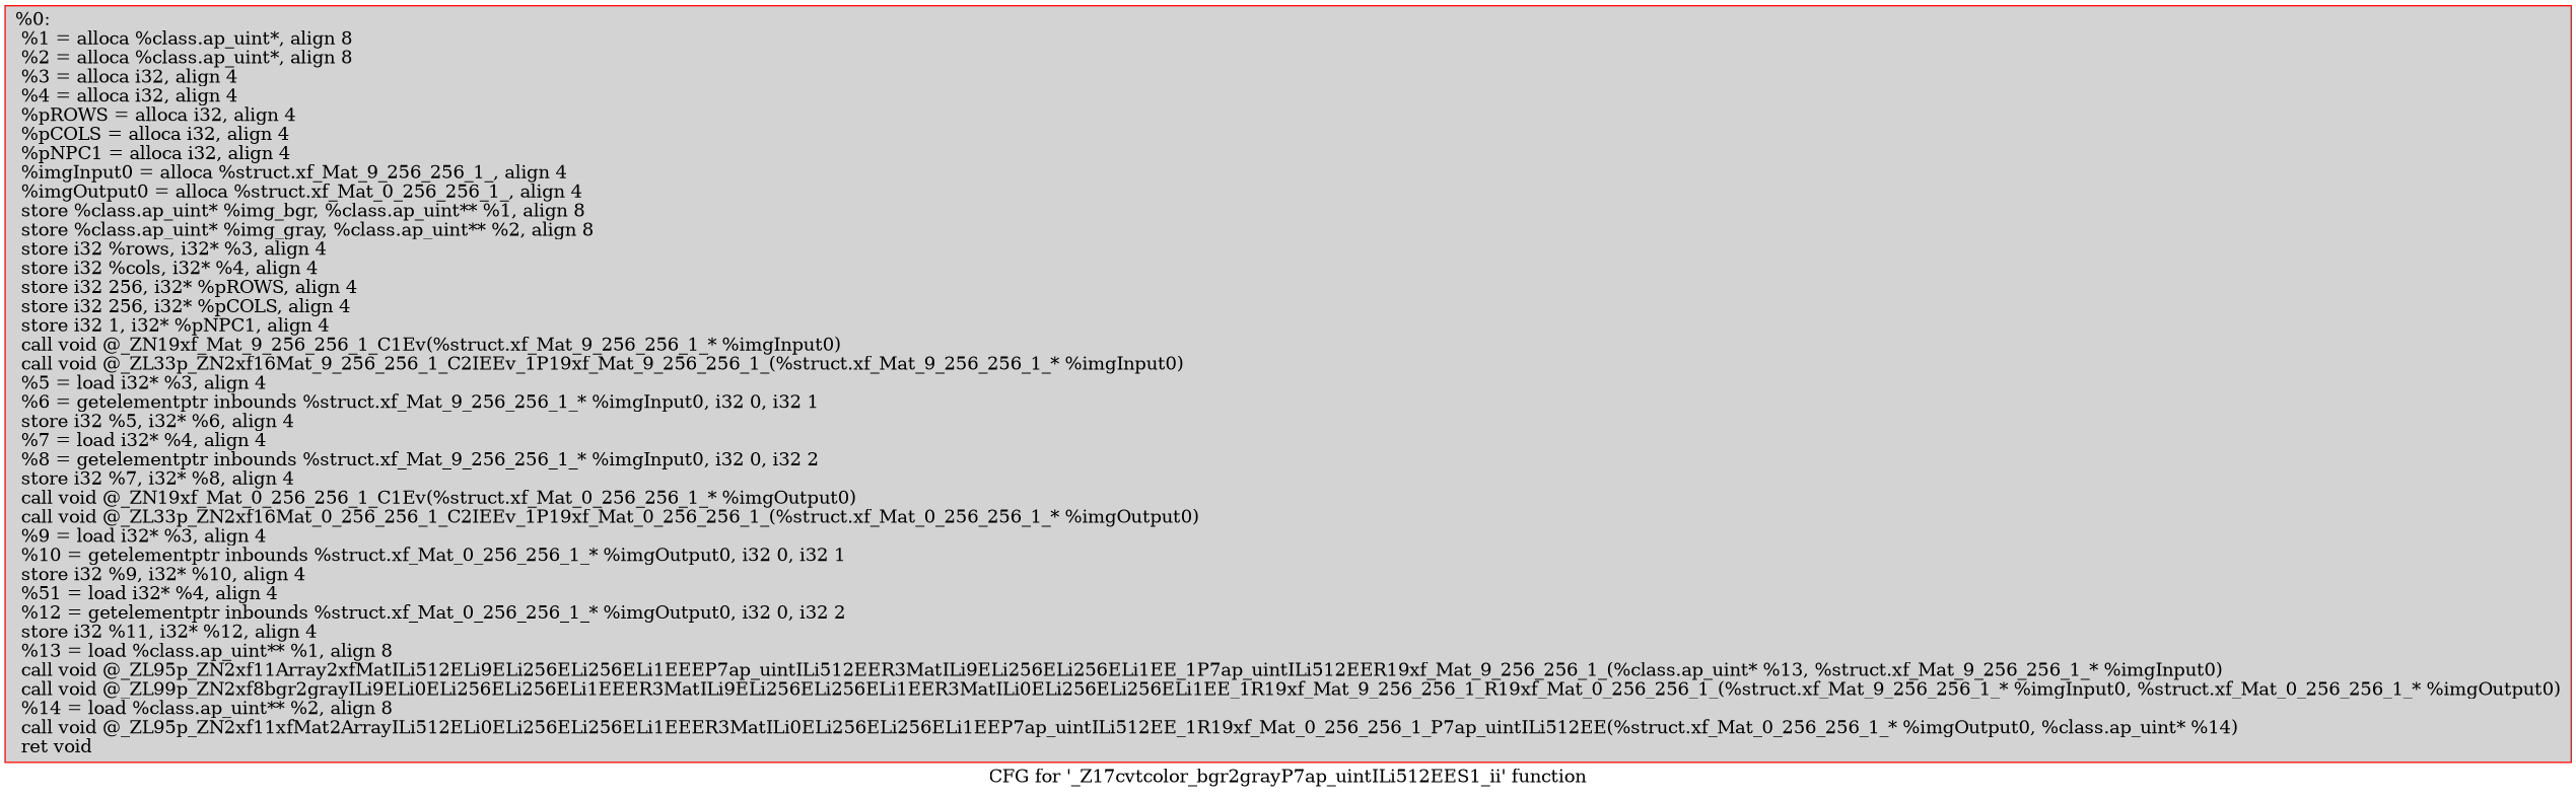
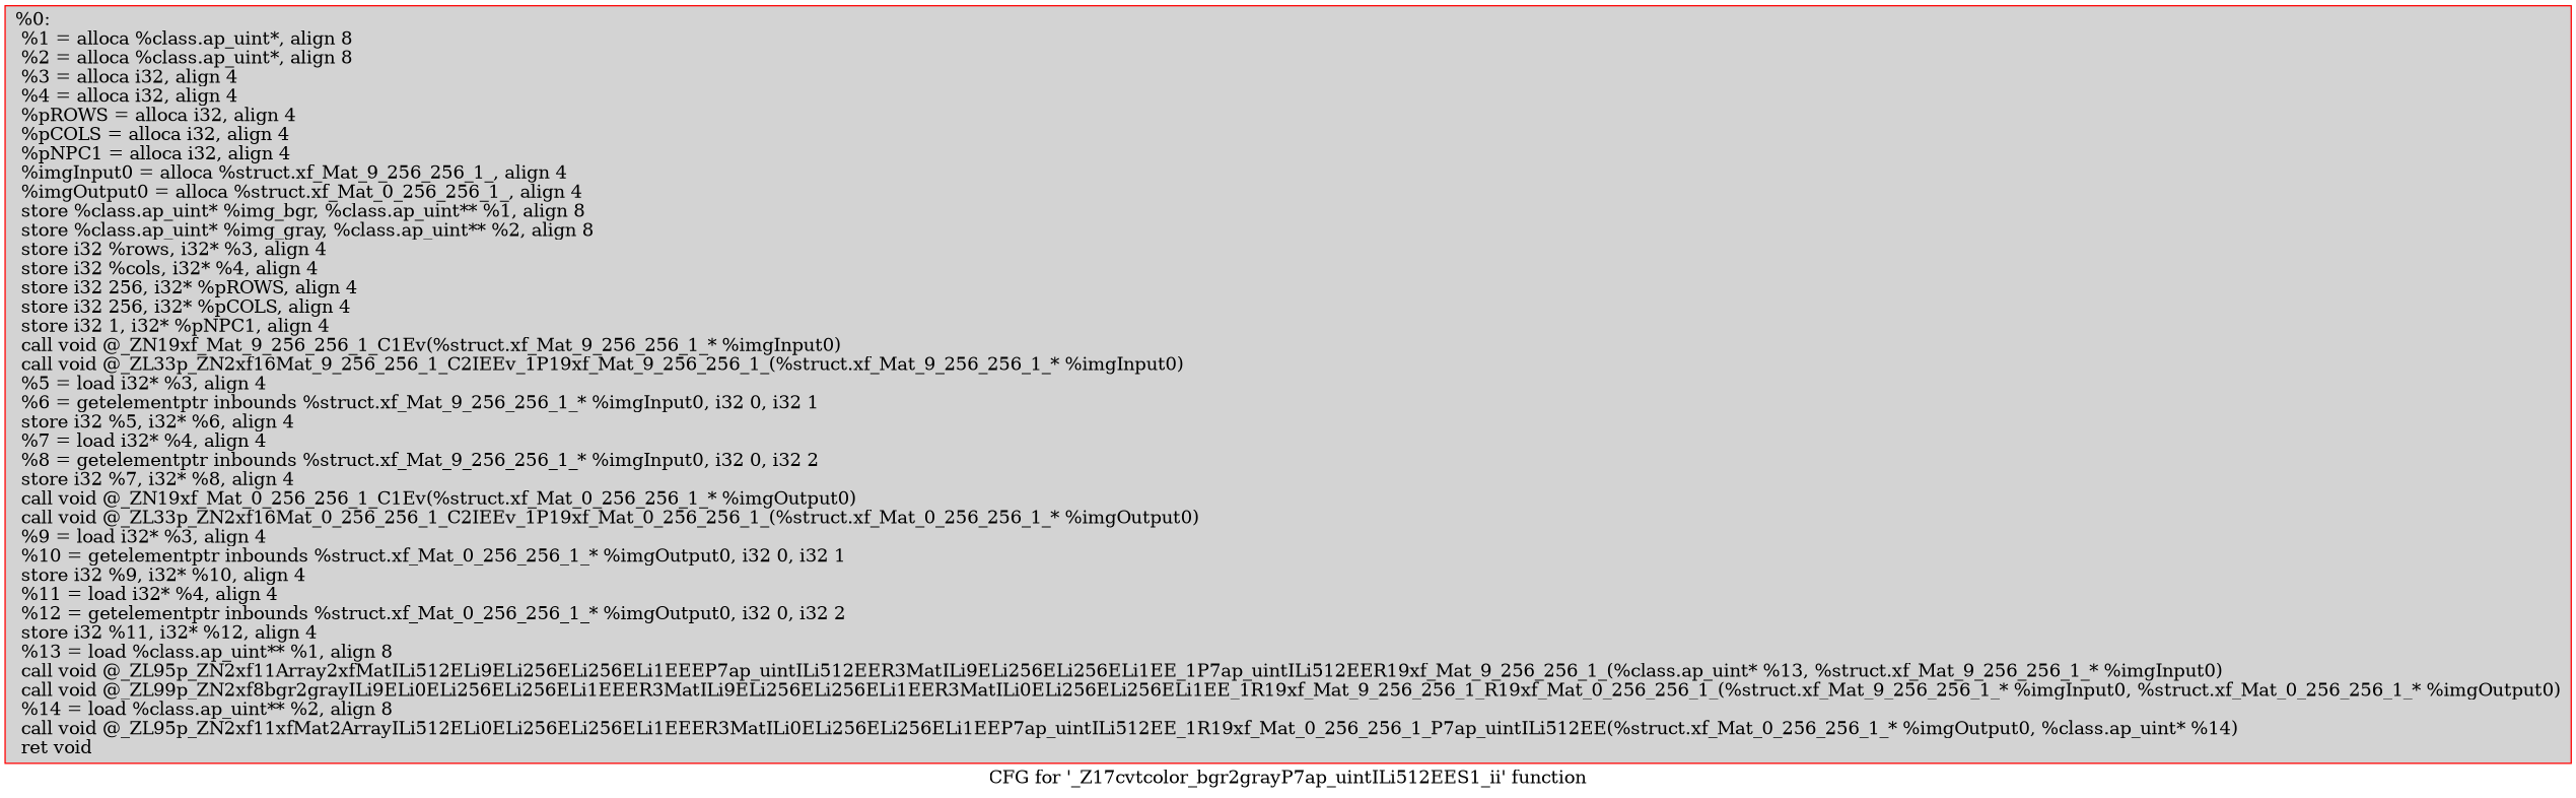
  digraph {
    label="CFG for '_Z17cvtcolor_bgr2grayP7ap_uintILi512EES1_ii' function"
-   n1 [label="{%0:\l  %1 = alloca %class.ap_uint*, align 8\l  %2 = alloca %class.ap_uint*, align 8\l  %3 = alloca i32, align 4\l  %4 = alloca i32, align 4\l  %pROWS = alloca i32, align 4\l  %pCOLS = alloca i32, align 4\l  %pNPC1 = alloca i32, align 4\l  %imgInput0 = alloca %struct.xf_Mat_9_256_256_1_, align 4\l  %imgOutput0 = alloca %struct.xf_Mat_0_256_256_1_, align 4\l  store %class.ap_uint* %img_bgr, %class.ap_uint** %1, align 8\l  store %class.ap_uint* %img_gray, %class.ap_uint** %2, align 8\l  store i32 %rows, i32* %3, align 4\l  store i32 %cols, i32* %4, align 4\l  store i32 256, i32* %pROWS, align 4\l  store i32 256, i32* %pCOLS, align 4\l  store i32 1, i32* %pNPC1, align 4\l  call void @_ZN19xf_Mat_9_256_256_1_C1Ev(%struct.xf_Mat_9_256_256_1_* %imgInput0)\l  call void @_ZL33p_ZN2xf16Mat_9_256_256_1_C2IEEv_1P19xf_Mat_9_256_256_1_(%struct.xf_Mat_9_256_256_1_* %imgInput0)\l  %5 = load i32* %3, align 4\l  %6 = getelementptr inbounds %struct.xf_Mat_9_256_256_1_* %imgInput0, i32 0, i32 1\l  store i32 %5, i32* %6, align 4\l  %7 = load i32* %4, align 4\l  %8 = getelementptr inbounds %struct.xf_Mat_9_256_256_1_* %imgInput0, i32 0, i32 2\l  store i32 %7, i32* %8, align 4\l  call void @_ZN19xf_Mat_0_256_256_1_C1Ev(%struct.xf_Mat_0_256_256_1_* %imgOutput0)\l  call void @_ZL33p_ZN2xf16Mat_0_256_256_1_C2IEEv_1P19xf_Mat_0_256_256_1_(%struct.xf_Mat_0_256_256_1_* %imgOutput0)\l  %9 = load i32* %3, align 4\l  %10 = getelementptr inbounds %struct.xf_Mat_0_256_256_1_* %imgOutput0, i32 0, i32 1\l  store i32 %9, i32* %10, align 4\l  %51 = load i32* %4, align 4\l  %12 = getelementptr inbounds %struct.xf_Mat_0_256_256_1_* %imgOutput0, i32 0, i32 2\l  store i32 %11, i32* %12, align 4\l  %13 = load %class.ap_uint** %1, align 8\l  call void @_ZL95p_ZN2xf11Array2xfMatILi512ELi9ELi256ELi256ELi1EEEP7ap_uintILi512EER3MatILi9ELi256ELi256ELi1EE_1P7ap_uintILi512EER19xf_Mat_9_256_256_1_(%class.ap_uint* %13, %struct.xf_Mat_9_256_256_1_* %imgInput0)\l  call void @_ZL99p_ZN2xf8bgr2grayILi9ELi0ELi256ELi256ELi1EEER3MatILi9ELi256ELi256ELi1EER3MatILi0ELi256ELi256ELi1EE_1R19xf_Mat_9_256_256_1_R19xf_Mat_0_256_256_1_(%struct.xf_Mat_9_256_256_1_* %imgInput0, %struct.xf_Mat_0_256_256_1_* %imgOutput0)\l  %14 = load %class.ap_uint** %2, align 8\l  call void @_ZL95p_ZN2xf11xfMat2ArrayILi512ELi0ELi256ELi256ELi1EEER3MatILi0ELi256ELi256ELi1EEP7ap_uintILi512EE_1R19xf_Mat_0_256_256_1_P7ap_uintILi512EE(%struct.xf_Mat_0_256_256_1_* %imgOutput0, %class.ap_uint* %14)\l  ret void\l}" shape=record style=filled fillcolor=lightgrey color=red]
+   n1 [label="{%0:\l  %1 = alloca %class.ap_uint*, align 8\l  %2 = alloca %class.ap_uint*, align 8\l  %3 = alloca i32, align 4\l  %4 = alloca i32, align 4\l  %pROWS = alloca i32, align 4\l  %pCOLS = alloca i32, align 4\l  %pNPC1 = alloca i32, align 4\l  %imgInput0 = alloca %struct.xf_Mat_9_256_256_1_, align 4\l  %imgOutput0 = alloca %struct.xf_Mat_0_256_256_1_, align 4\l  store %class.ap_uint* %img_bgr, %class.ap_uint** %1, align 8\l  store %class.ap_uint* %img_gray, %class.ap_uint** %2, align 8\l  store i32 %rows, i32* %3, align 4\l  store i32 %cols, i32* %4, align 4\l  store i32 256, i32* %pROWS, align 4\l  store i32 256, i32* %pCOLS, align 4\l  store i32 1, i32* %pNPC1, align 4\l  call void @_ZN19xf_Mat_9_256_256_1_C1Ev(%struct.xf_Mat_9_256_256_1_* %imgInput0)\l  call void @_ZL33p_ZN2xf16Mat_9_256_256_1_C2IEEv_1P19xf_Mat_9_256_256_1_(%struct.xf_Mat_9_256_256_1_* %imgInput0)\l  %5 = load i32* %3, align 4\l  %6 = getelementptr inbounds %struct.xf_Mat_9_256_256_1_* %imgInput0, i32 0, i32 1\l  store i32 %5, i32* %6, align 4\l  %7 = load i32* %4, align 4\l  %8 = getelementptr inbounds %struct.xf_Mat_9_256_256_1_* %imgInput0, i32 0, i32 2\l  store i32 %7, i32* %8, align 4\l  call void @_ZN19xf_Mat_0_256_256_1_C1Ev(%struct.xf_Mat_0_256_256_1_* %imgOutput0)\l  call void @_ZL33p_ZN2xf16Mat_0_256_256_1_C2IEEv_1P19xf_Mat_0_256_256_1_(%struct.xf_Mat_0_256_256_1_* %imgOutput0)\l  %9 = load i32* %3, align 4\l  %10 = getelementptr inbounds %struct.xf_Mat_0_256_256_1_* %imgOutput0, i32 0, i32 1\l  store i32 %9, i32* %10, align 4\l  %11 = load i32* %4, align 4\l  %12 = getelementptr inbounds %struct.xf_Mat_0_256_256_1_* %imgOutput0, i32 0, i32 2\l  store i32 %11, i32* %12, align 4\l  %13 = load %class.ap_uint** %1, align 8\l  call void @_ZL95p_ZN2xf11Array2xfMatILi512ELi9ELi256ELi256ELi1EEEP7ap_uintILi512EER3MatILi9ELi256ELi256ELi1EE_1P7ap_uintILi512EER19xf_Mat_9_256_256_1_(%class.ap_uint* %13, %struct.xf_Mat_9_256_256_1_* %imgInput0)\l  call void @_ZL99p_ZN2xf8bgr2grayILi9ELi0ELi256ELi256ELi1EEER3MatILi9ELi256ELi256ELi1EER3MatILi0ELi256ELi256ELi1EE_1R19xf_Mat_9_256_256_1_R19xf_Mat_0_256_256_1_(%struct.xf_Mat_9_256_256_1_* %imgInput0, %struct.xf_Mat_0_256_256_1_* %imgOutput0)\l  %14 = load %class.ap_uint** %2, align 8\l  call void @_ZL95p_ZN2xf11xfMat2ArrayILi512ELi0ELi256ELi256ELi1EEER3MatILi0ELi256ELi256ELi1EEP7ap_uintILi512EE_1R19xf_Mat_0_256_256_1_P7ap_uintILi512EE(%struct.xf_Mat_0_256_256_1_* %imgOutput0, %class.ap_uint* %14)\l  ret void\l}" shape=record style=filled fillcolor=lightgrey color=red]
  }
